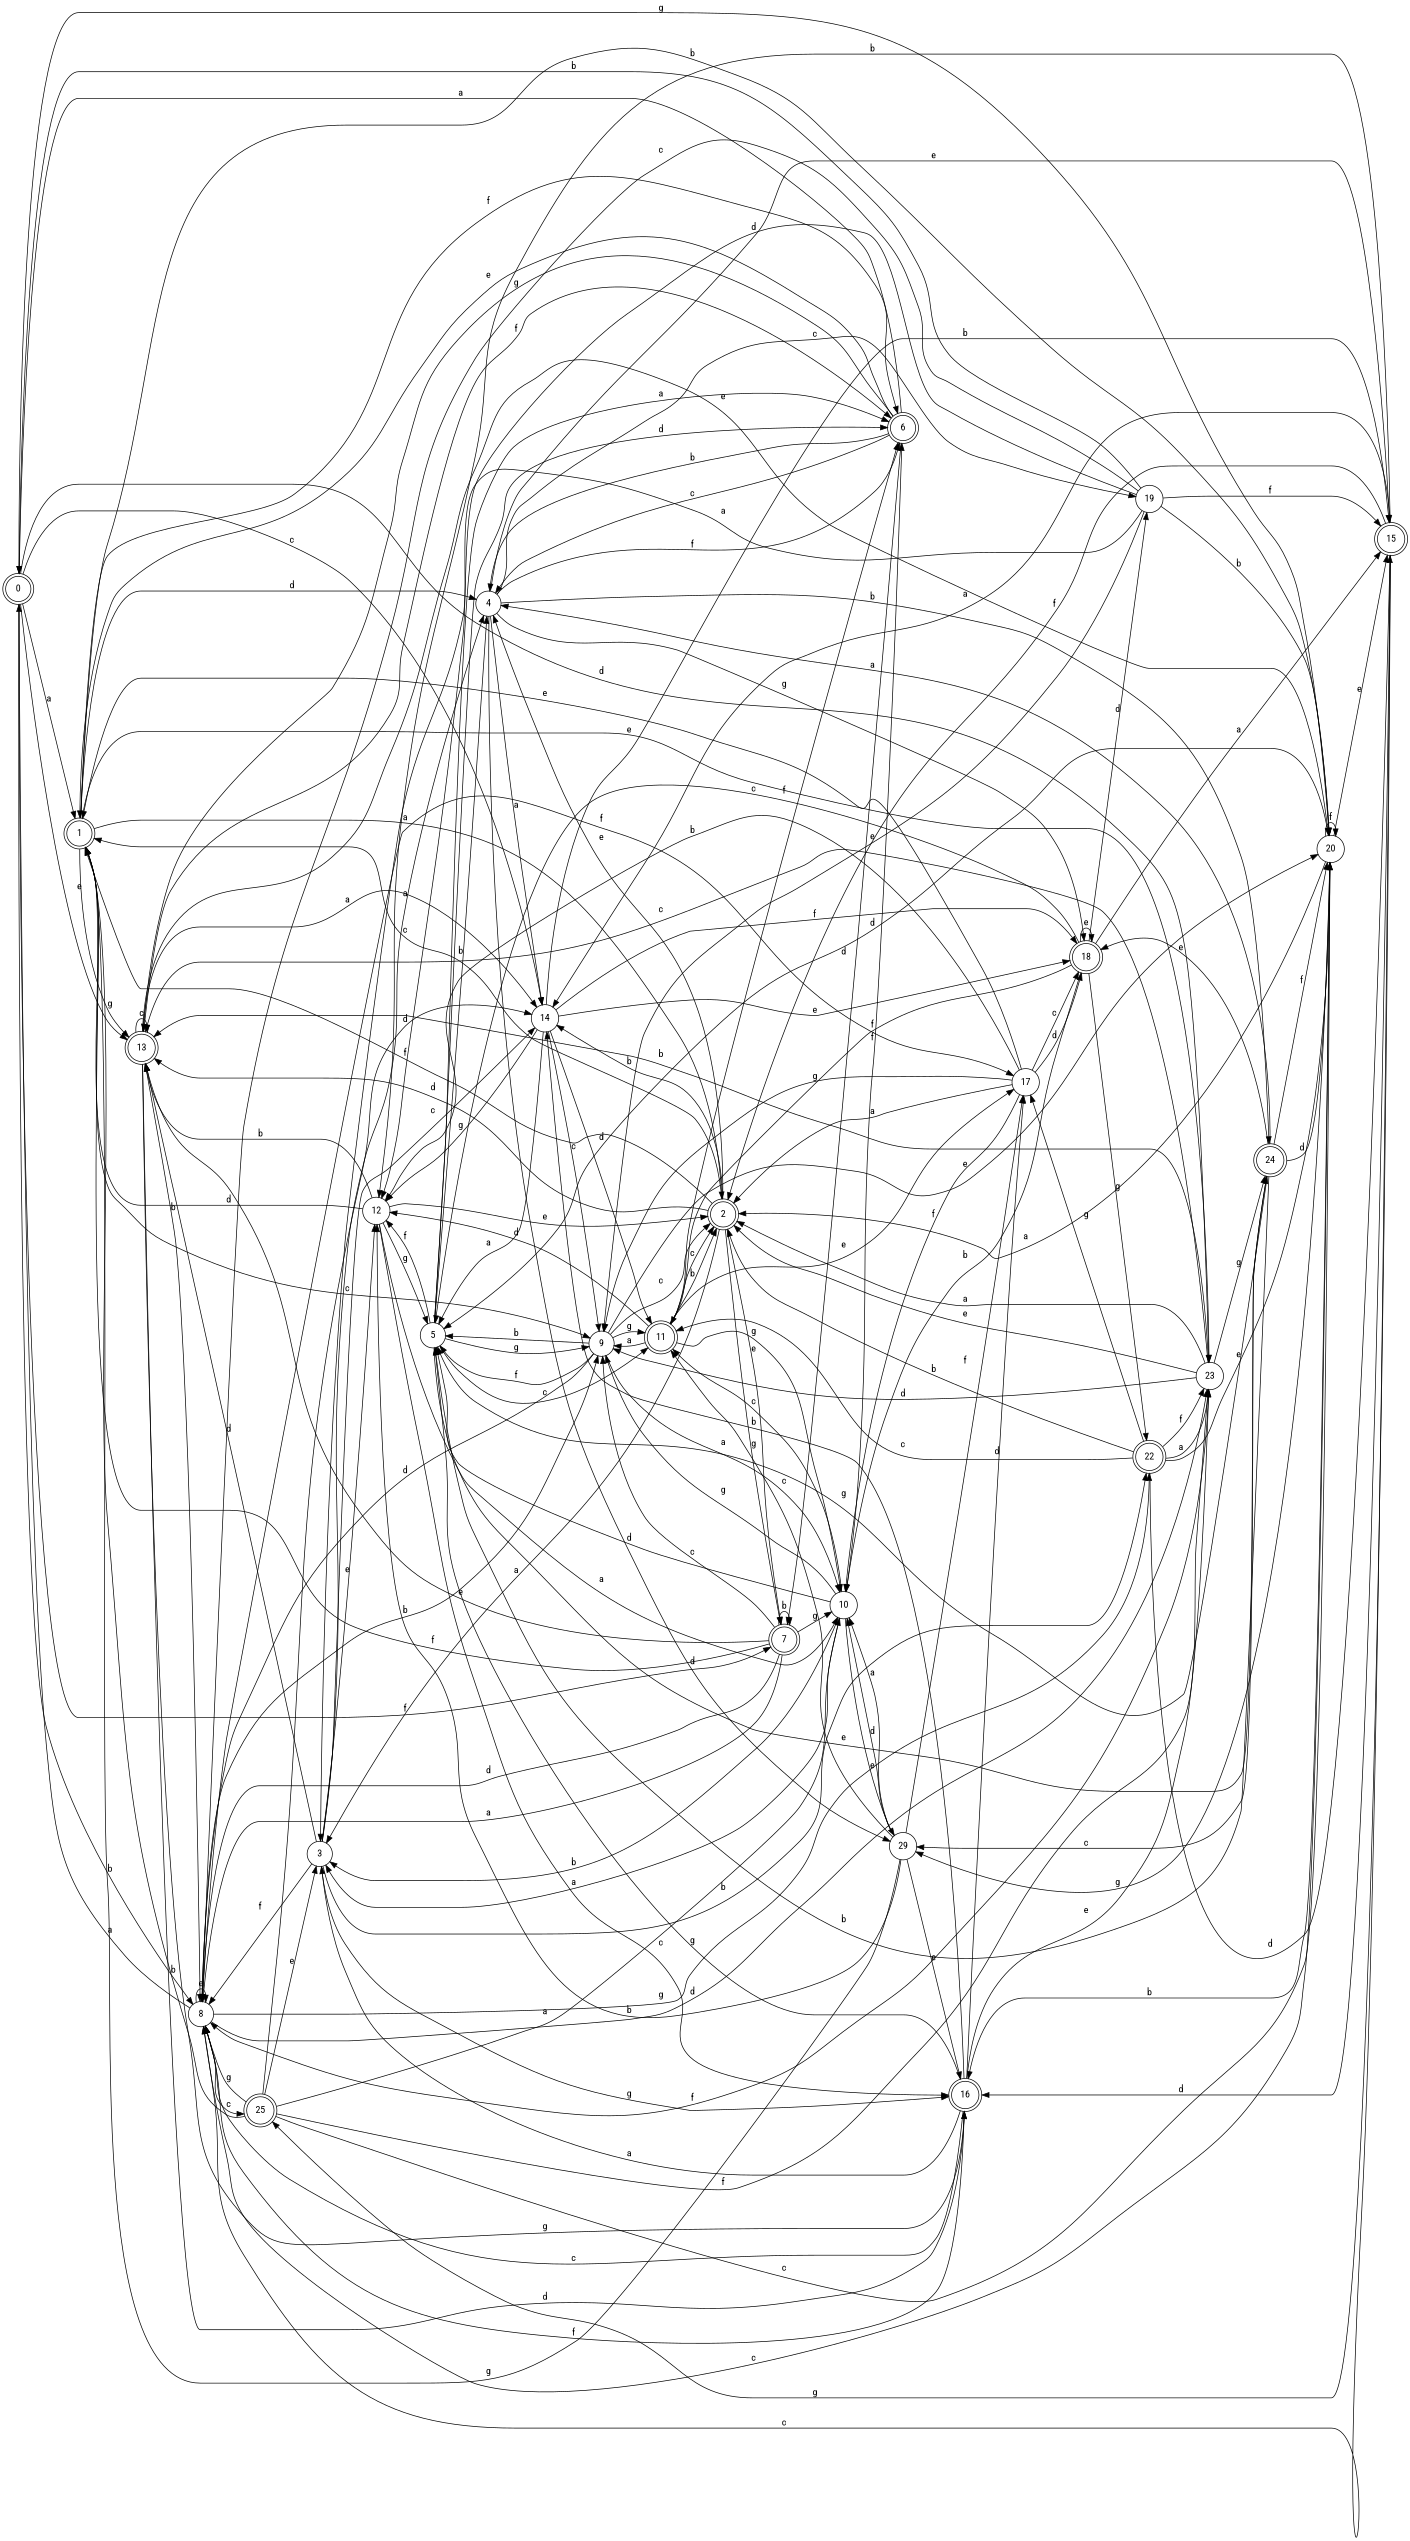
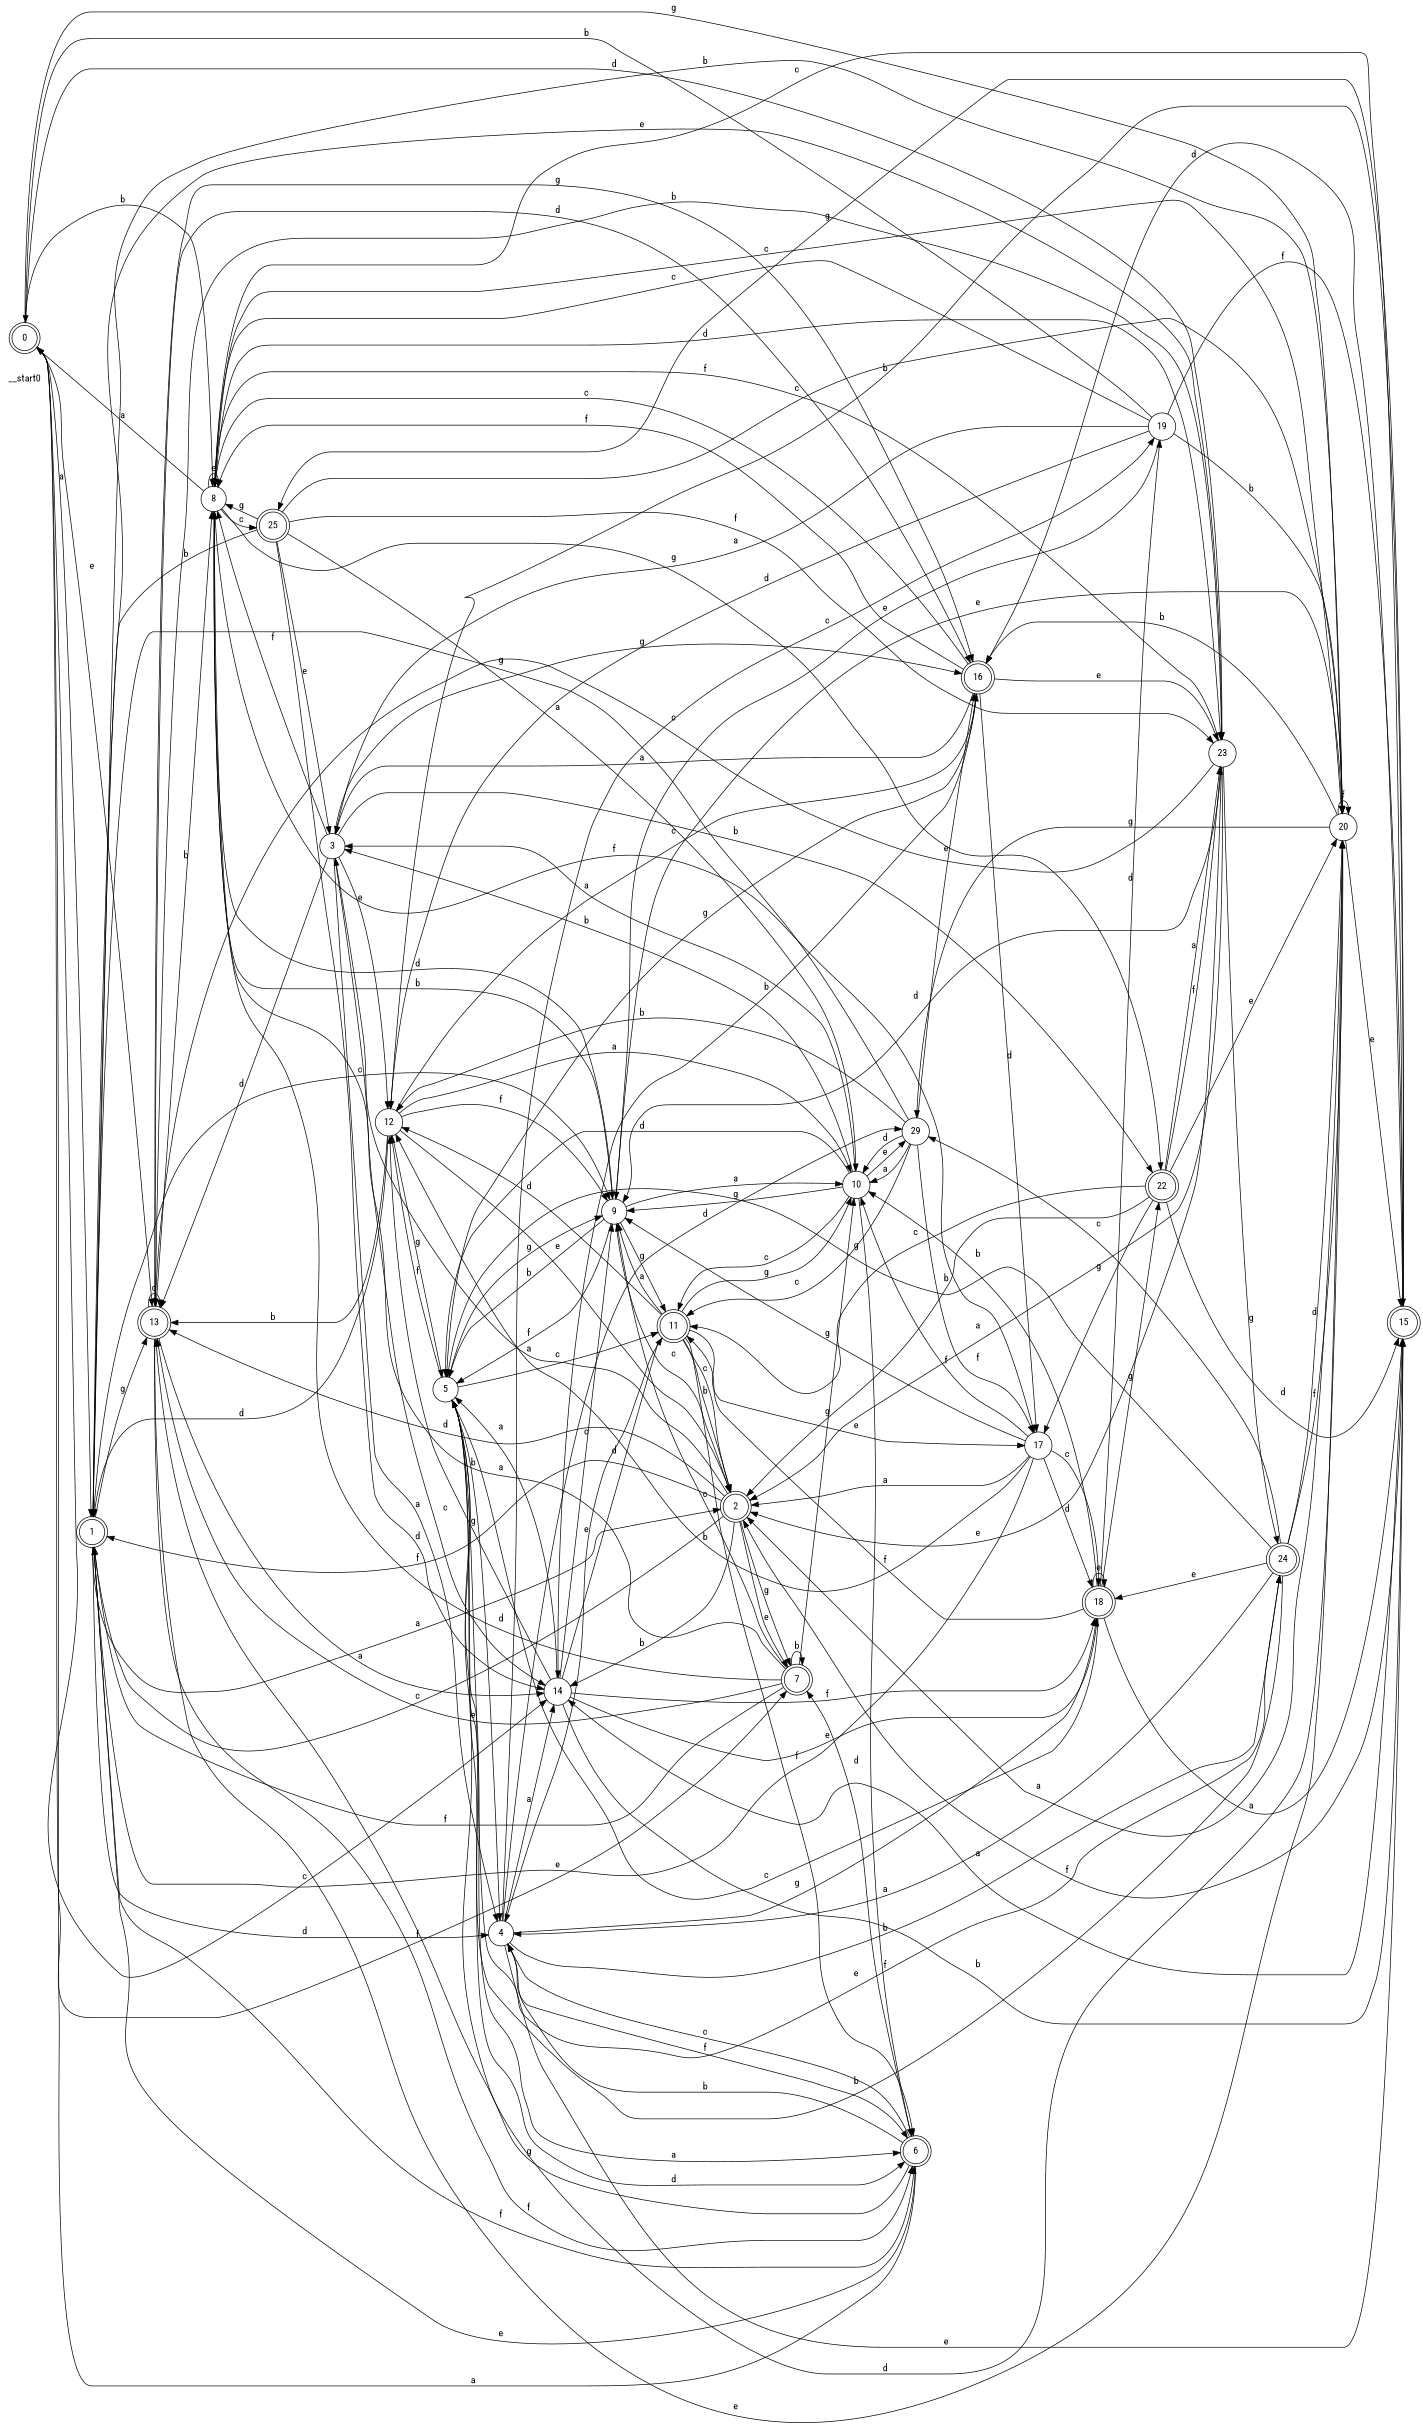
  digraph {
    fontname="Roboto Condensed"
    rankdir=LR
    node [fontname="Roboto Condensed" shape=doublecircle color=black fillcolor=white style=filled]
    edge [fontname="Roboto Condensed"]
+   __start0 [shape=none color="" fillcolor="" style=""]
    n2 [label=0 style="rounded,filled"]
    n3 [label=1]
    n4 [label=7 style="rounded,filled"]
    n5 [label=8 shape=circle]
    n6 [label=13 style="rounded,filled"]
    n7 [label=14 shape=circle]
    n8 [label=20 shape=circle]
    n9 [label=23 shape=circle]
    n10 [label=2 style="rounded,filled"]
    n11 [label=4 shape=circle]
    n12 [label=6 style="rounded,filled"]
    n13 [label=9 shape=circle]
    n14 [label=10 shape=circle]
    n15 [label=22 style="rounded,filled"]
    n16 [label=17 shape=circle]
    n17 [label=25 style="rounded,filled"]
    n18 [label=16 style="rounded,filled"]
    n19 [label=12 shape=circle]
    n20 [label=5 shape=circle]
    n21 [label=15 style="rounded,filled"]
    n22 [label=18 style="rounded,filled"]
    n23 [label=11 style="rounded,filled"]
    n24 [label=29 shape=circle]
    n25 [label=24 style="rounded,filled"]
    n26 [label=3 shape=circle]
    n27 [label=19 shape=circle]
    n2 -> n3 [label=a]
    n2 -> n4 [label=f]
    n2 -> n5 [label=b]
    n2 -> n6 [label=e]
    n2 -> n7 [label=c]
    n2 -> n8 [label=g]
    n2 -> n9 [label=d]
    n3 -> n6 [label=g]
    n3 -> n8 [label=b]
    n3 -> n9 [label=e]
    n3 -> n10 [label=a]
    n3 -> n11 [label=d]
    n3 -> n12 [label=f]
    n3 -> n13 [label=c]
    n4 -> n3 [label=f]
    n4 -> n4 [label=b]
    n4 -> n5 [label=a]
    n4 -> n5 [label=d]
    n4 -> n6 [label=e]
    n4 -> n13 [label=c]
    n4 -> n14 [label=g]
    n5 -> n2 [label=a]
    n5 -> n5 [label=e]
    n5 -> n9 [label=d]
    n5 -> n13 [label=b]
    n5 -> n15 [label=g]
    n5 -> n16 [label=f]
    n5 -> n17 [label=c]
    n6 -> n5 [label=b]
    n6 -> n6 [label=c]
    n6 -> n7 [label=a]
    n6 -> n8 [label=e]
    n6 -> n12 [label=f]
    n6 -> n18 [label=d]
    n6 -> n18 [label=g]
    n7 -> n13 [label=c]
    n7 -> n19 [label=g]
    n7 -> n20 [label=a]
    n7 -> n21 [label=b]
    n7 -> n22 [label=e]
    n7 -> n22 [label=f]
    n7 -> n23 [label=d]
    n8 -> n5 [label=c]
    n8 -> n8 [label=f]
    n8 -> n10 [label=a]
    n8 -> n18 [label=b]
    n8 -> n20 [label=d]
    n8 -> n21 [label=e]
    n8 -> n24 [label=g]
    n9 -> n5 [label=f]
    n9 -> n6 [label=b]
    n9 -> n6 [label=c]
    n9 -> n10 [label=a]
    n9 -> n10 [label=e]
    n9 -> n13 [label=d]
    n9 -> n25 [label=g]
    n10 -> n3 [label=c]
    n10 -> n3 [label=f]
    n10 -> n4 [label=e]
    n10 -> n4 [label=g]
    n10 -> n6 [label=d]
    n10 -> n7 [label=b]
    n10 -> n26 [label=a]
    n11 -> n7 [label=a]
    n11 -> n12 [label=f]
    n11 -> n21 [label=e]
    n11 -> n22 [label=g]
    n11 -> n24 [label=d]
    n11 -> n25 [label=b]
    n11 -> n27 [label=c]
    n12 -> n2 [label=a]
    n12 -> n3 [label=e]
    n12 -> n4 [label=d]
    n12 -> n6 [label=g]
    n12 -> n11 [label=b]
    n12 -> n11 [label=c]
    n13 -> n5 [label=d]
    n13 -> n8 [label=e]
    n13 -> n10 [label=c]
    n13 -> n14 [label=a]
    n13 -> n20 [label=b]
    n13 -> n20 [label=f]
    n13 -> n23 [label=g]
    n14 -> n12 [label=f]
    n14 -> n13 [label=g]
    n14 -> n20 [label=d]
    n14 -> n23 [label=c]
    n14 -> n24 [label=e]
    n14 -> n26 [label=a]
    n14 -> n26 [label=b]
    n15 -> n8 [label=e]
    n15 -> n9 [label=a]
    n15 -> n9 [label=f]
    n15 -> n10 [label=b]
    n15 -> n16 [label=g]
    n15 -> n21 [label=d]
    n15 -> n23 [label=c]
    n16 -> n3 [label=e]
    n16 -> n10 [label=a]
    n16 -> n13 [label=g]
    n16 -> n14 [label=f]
    n16 -> n19 [label=b]
    n16 -> n22 [label=c]
    n16 -> n22 [label=d]
    n17 -> n3 [label=b]
    n17 -> n5 [label=g]
    n17 -> n7 [label=d]
    n17 -> n8 [label=c]
    n17 -> n9 [label=f]
    n17 -> n14 [label=a]
    n17 -> n26 [label=e]
    n18 -> n5 [label=c]
    n18 -> n5 [label=f]
    n18 -> n7 [label=b]
    n18 -> n9 [label=e]
    n18 -> n16 [label=d]
    n18 -> n20 [label=g]
    n18 -> n26 [label=a]
    n19 -> n3 [label=d]
    n19 -> n6 [label=b]
    n19 -> n10 [label=e]
+   n19 -> n13 [label=f]
    n19 -> n14 [label=a]
    n19 -> n18 [label=c]
    n19 -> n20 [label=g]
    n20 -> n11 [label=b]
    n20 -> n12 [label=a]
    n20 -> n12 [label=d]
    n20 -> n13 [label=g]
    n20 -> n19 [label=f]
    n20 -> n23 [label=c]
    n20 -> n25 [label=e]
    n21 -> n5 [label=c]
    n21 -> n7 [label=a]
    n21 -> n10 [label=f]
    n21 -> n17 [label=g]
    n21 -> n18 [label=d]
    n21 -> n19 [label=b]
    n22 -> n14 [label=b]
    n22 -> n15 [label=g]
    n22 -> n20 [label=c]
    n22 -> n21 [label=a]
    n22 -> n22 [label=e]
    n22 -> n23 [label=f]
    n22 -> n27 [label=d]
    n23 -> n10 [label=b]
    n23 -> n10 [label=c]
-   n10 -> n11 [label=e]
+   n23 -> n11 [label=e]
    n23 -> n12 [label=f]
    n23 -> n13 [label=a]
    n23 -> n14 [label=g]
    n23 -> n16 [label=e]
    n23 -> n19 [label=d]
    n24 -> n3 [label=g]
    n24 -> n14 [label=a]
    n24 -> n14 [label=d]
    n24 -> n16 [label=f]
    n24 -> n18 [label=e]
    n24 -> n19 [label=b]
    n24 -> n23 [label=c]
    n25 -> n8 [label=d]
    n25 -> n8 [label=f]
    n25 -> n11 [label=a]
    n25 -> n20 [label=b]
    n25 -> n20 [label=g]
    n25 -> n22 [label=e]
    n25 -> n24 [label=c]
    n26 -> n5 [label=f]
    n26 -> n6 [label=d]
    n26 -> n7 [label=c]
    n26 -> n11 [label=a]
    n26 -> n15 [label=b]
    n26 -> n18 [label=g]
    n26 -> n19 [label=e]
    n27 -> n2 [label=b]
    n27 -> n5 [label=c]
    n27 -> n8 [label=b]
    n27 -> n13 [label=e]
    n27 -> n19 [label=d]
    n27 -> n21 [label=f]
    n27 -> n26 [label=a]
  }
